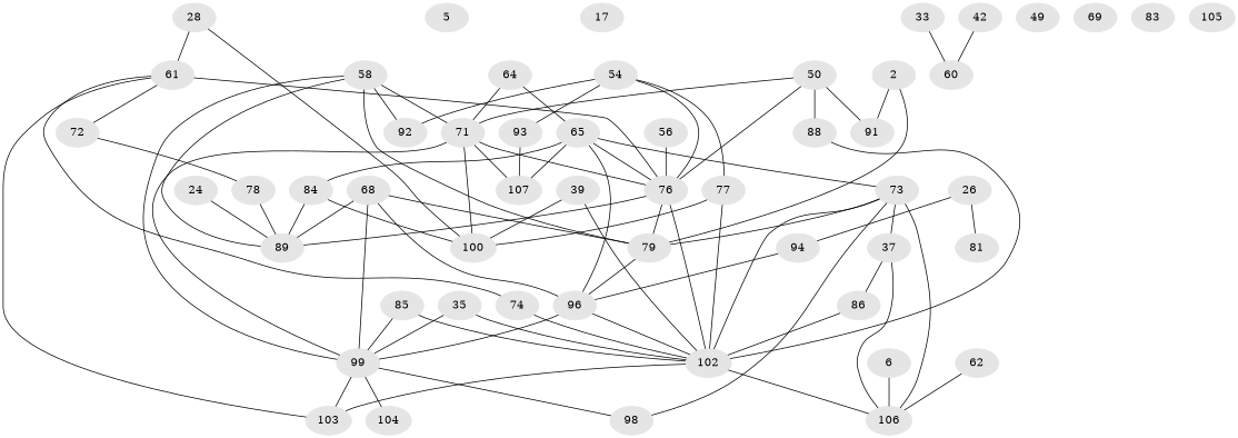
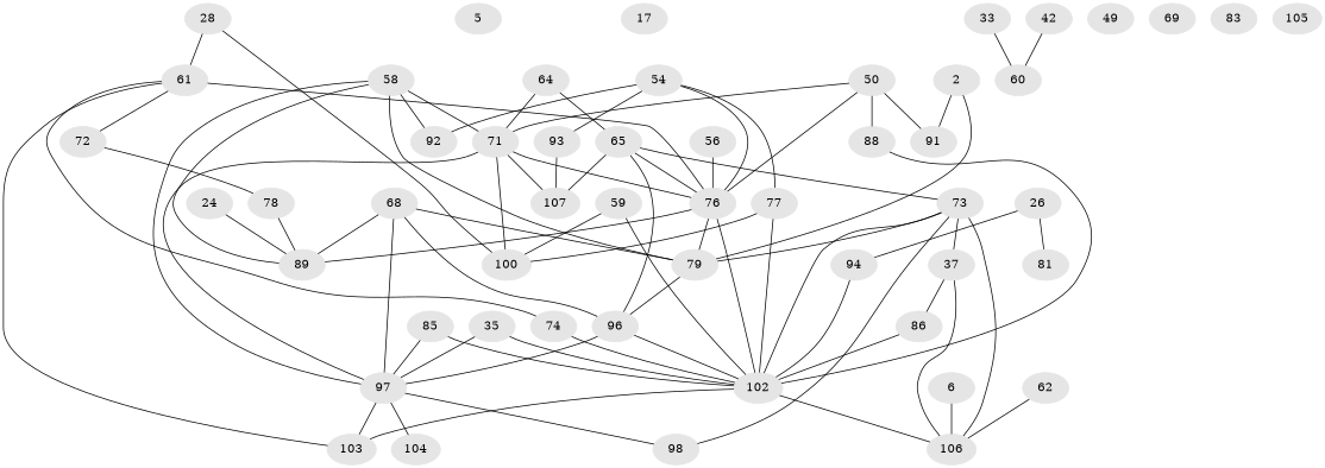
  graph {
    node [color=gray90 style=filled]
    79 [super="+31"]
    96 [super="+63+82"]
    2
    91
    5
    106 [super="+12+101+95"]
    6
    17
    89 [super="+87"]
    24
    26
    81
    94
    61 [super="+4"]
    76 [super="+70+52"]
    72
    74 [super="+7+51+22+18"]
    103 [super="+39"]
    28
    100 [super="+19+80"]
    33
    60
    35 [super="+3"]
-   97 [super="+32+66" label=99]
+   97 [super="+32+66"]
    102 [super="+99+90"]
    98
    104
    37
    86
    42
    49
    71 [super="+47+57"]
    107
    50
    88 [super="+43"]
    54
    77 [super="+14+41"]
    92
    93
    56
    58 [super="+11+55"]
-   59 [label=39]
+   59
    78
    62
    65 [super="+13+53"]
    73 [super="+20+67"]
-   84
    64
    68 [super="+48"]
    69
    83
    85
    105
    79 -- 96
    96 -- 97 [weight=2]
    96 -- 102
    2 -- 79
    2 -- 91
    6 -- 106
    24 -- 89
    26 -- 81
    26 -- 94
-   94 -- 96
+   94 -- 102
    61 -- 76 [weight=2]
    61 -- 72
    61 -- 74
    61 -- 103
    76 -- 79
    76 -- 89
    76 -- 102 [weight=3]
    72 -- 78
    74 -- 102
    28 -- 61
    28 -- 100
    33 -- 60
    35 -- 97
    35 -- 102
    97 -- 103
    97 -- 98
    97 -- 104
    102 -- 106 [weight=2]
    102 -- 103
    37 -- 106
    37 -- 86
    86 -- 102
    42 -- 60
    71 -- 76 [weight=2]
    71 -- 100
    71 -- 97 [weight=2]
    71 -- 107
    50 -- 91
    50 -- 76
    50 -- 71
    50 -- 88 [weight=2]
    88 -- 102
    54 -- 76
    54 -- 77
    54 -- 92
    54 -- 93
    77 -- 100
    77 -- 102 [weight=3]
    93 -- 107
    56 -- 76
    58 -- 79
    58 -- 89 [weight=2]
    58 -- 97 [weight=2]
    58 -- 71
    58 -- 92
    59 -- 100
    59 -- 102
    78 -- 89 [weight=2]
    62 -- 106
    65 -- 96 [weight=2]
    65 -- 76 [weight=2]
    65 -- 107
    65 -- 73
-   65 -- 84 [weight=2]
    73 -- 79
    73 -- 106 [weight=2]
    73 -- 102
    73 -- 98
    73 -- 37
-   84 -- 89 [weight=2]
-   84 -- 100
    64 -- 71
    64 -- 65
    68 -- 79 [weight=2]
    68 -- 96
    68 -- 89 [weight=2]
    68 -- 97 [weight=2]
    85 -- 97
    85 -- 102
  }
